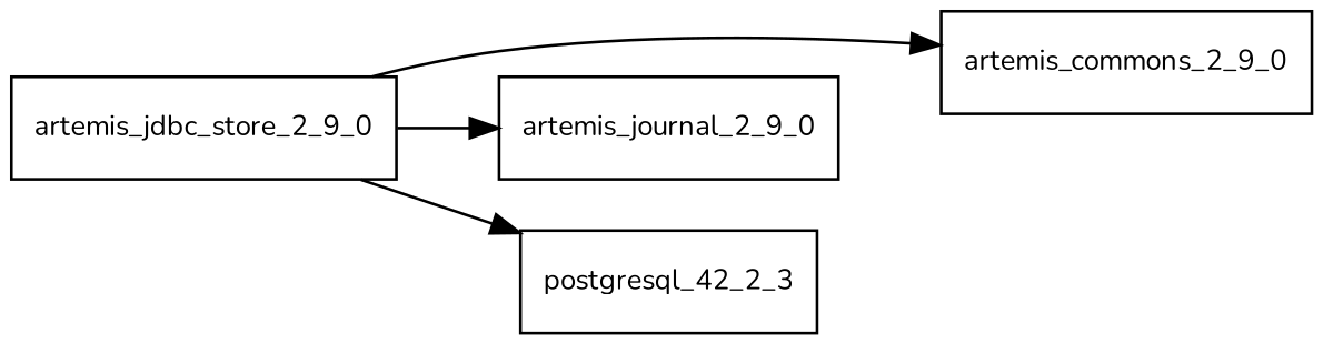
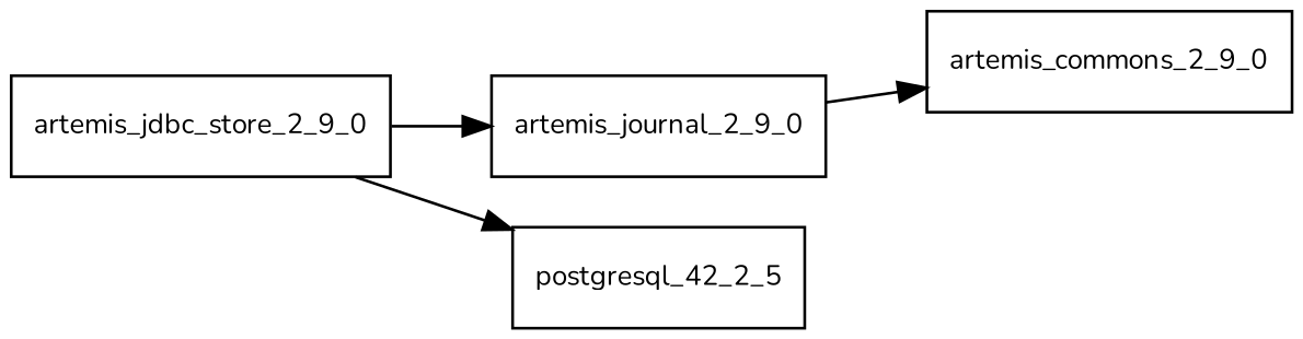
  digraph {
    fontname=Nunito
    rankdir=LR
    node [fontname=Nunito fontsize=10.0 shape=box]
    edge [fontname=Nunito]
    artemis_jdbc_store_2_9_0
    artemis_commons_2_9_0
    artemis_journal_2_9_0
-   postgresql_42_2_5 [label=postgresql_42_2_3]
-   artemis_jdbc_store_2_9_0 -> artemis_commons_2_9_0
+   postgresql_42_2_5
+   artemis_journal_2_9_0 -> artemis_commons_2_9_0
    artemis_jdbc_store_2_9_0 -> artemis_journal_2_9_0
    artemis_jdbc_store_2_9_0 -> postgresql_42_2_5
  }
